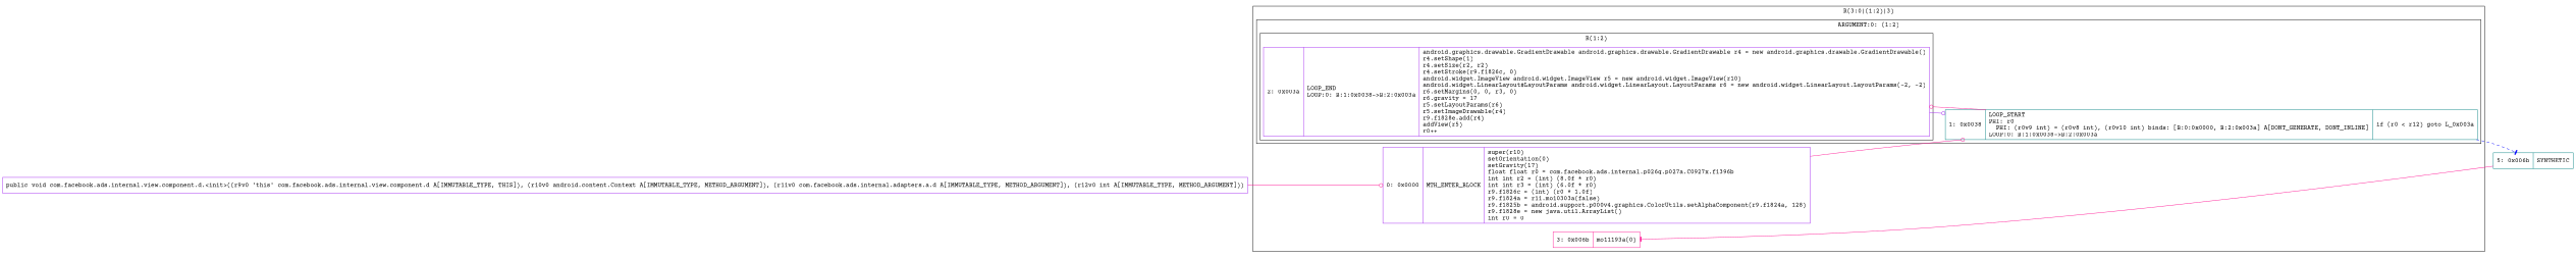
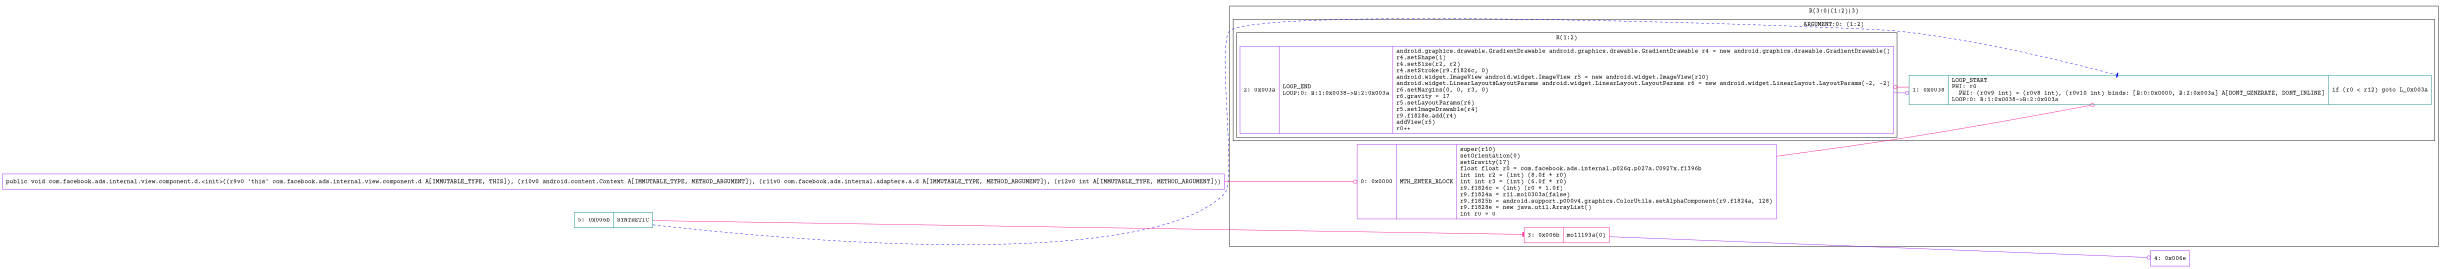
  digraph {
    fontname="Courier Prime"
    rankdir=LR
    node [color=purple fontname="Courier Prime" shape=record]
    edge [arrowhead=odot color=deeppink fontname="Courier Prime"]
    n1 [label="{2\:\ 0x003a|LOOP_END\lLOOP:0: B:1:0x0038\-\>B:2:0x003a\l|android.graphics.drawable.GradientDrawable android.graphics.drawable.GradientDrawable r4 = new android.graphics.drawable.GradientDrawable()\lr4.setShape(1)\lr4.setSize(r2, r2)\lr4.setStroke(r9.f1826c, 0)\landroid.widget.ImageView android.widget.ImageView r5 = new android.widget.ImageView(r10)\landroid.widget.LinearLayout$LayoutParams android.widget.LinearLayout.LayoutParams r6 = new android.widget.LinearLayout.LayoutParams(\-2, \-2)\lr6.setMargins(0, 0, r3, 0)\lr6.gravity = 17\lr5.setLayoutParams(r6)\lr5.setImageDrawable(r4)\lr9.f1828e.add(r4)\laddView(r5)\lr0++\l}"]
    n2 [color=teal label="{1\:\ 0x0038|LOOP_START\lPHI: r0 \l  PHI: (r0v9 int) = (r0v8 int), (r0v10 int) binds: [B:0:0x0000, B:2:0x003a] A[DONT_GENERATE, DONT_INLINE]\lLOOP:0: B:1:0x0038\-\>B:2:0x003a\l|if (r0 \< r12) goto L_0x003a\l}"]
    n3 [label="{0\:\ 0x0000|MTH_ENTER_BLOCK\l|super(r10)\lsetOrientation(0)\lsetGravity(17)\lfloat float r0 = com.facebook.ads.internal.p026q.p027a.C0927x.f1396b\lint int r2 = (int) (8.0f * r0)\lint int r3 = (int) (6.0f * r0)\lr9.f1826c = (int) (r0 * 1.0f)\lr9.f1824a = r11.mo10303a(false)\lr9.f1825b = android.support.p000v4.graphics.ColorUtils.setAlphaComponent(r9.f1824a, 128)\lr9.f1828e = new java.util.ArrayList()\lint r0 = 0\l}"]
    n4 [color=deeppink label="{3\:\ 0x006b|mo11193a(0)\l}"]
    n5 [color=teal label="{5\:\ 0x006b|SYNTHETIC\l}"]
+   n6 [label="{4\:\ 0x006e}"]
    n7 [label="{public void com.facebook.ads.internal.view.component.d.\<init\>((r9v0 'this' com.facebook.ads.internal.view.component.d A[IMMUTABLE_TYPE, THIS]), (r10v0 android.content.Context A[IMMUTABLE_TYPE, METHOD_ARGUMENT]), (r11v0 com.facebook.ads.internal.adapters.a.d A[IMMUTABLE_TYPE, METHOD_ARGUMENT]), (r12v0 int A[IMMUTABLE_TYPE, METHOD_ARGUMENT])) }"]
    subgraph cluster_1 {
      label="R(3:0|(1:2)|3)"
      n3
      n4
      subgraph cluster_2 {
        label="ARGUMENT:0: (1:2)"
        n2
        subgraph cluster_3 {
          label="R(1:2)"
          n1
        }
      }
    }
    n1 -> n2 [color=purple]
    n2 -> n1
-   n2 -> n5 [arrowhead=tee color=blue style=dashed]
+   n5 -> n2 [arrowhead=tee color=blue style=dashed]
    n3 -> n2
+   n4 -> n6 [color=purple]
    n5 -> n4 [arrowhead=tee]
    n7 -> n3
  }
